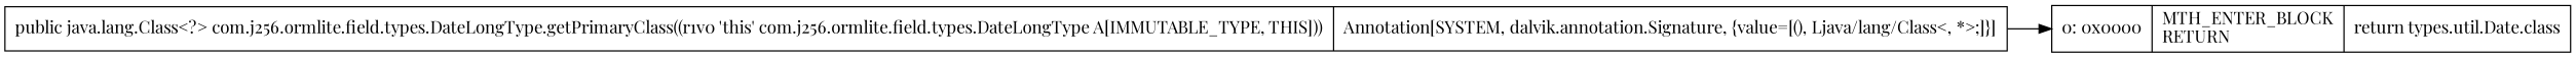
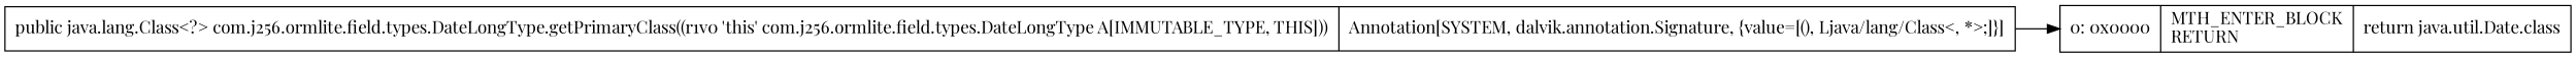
  digraph {
    rankdir=LR
    fontname="Playfair Display"
    node [shape=record fontname="Playfair Display"]
-   n1 [label="{0\:\ 0x0000|MTH_ENTER_BLOCK\lRETURN\l|return types.util.Date.class\l}"]
+   n1 [label="{0\:\ 0x0000|MTH_ENTER_BLOCK\lRETURN\l|return java.util.Date.class\l}"]
    n2 [label="{public java.lang.Class\<?\> com.j256.ormlite.field.types.DateLongType.getPrimaryClass((r1v0 'this' com.j256.ormlite.field.types.DateLongType A[IMMUTABLE_TYPE, THIS]))  | Annotation[SYSTEM, dalvik.annotation.Signature, \{value=[(), Ljava\/lang\/Class\<, *\>;]\}]\l}"]
    n2 -> n1 [fontname="Playfair Display"]
  }
